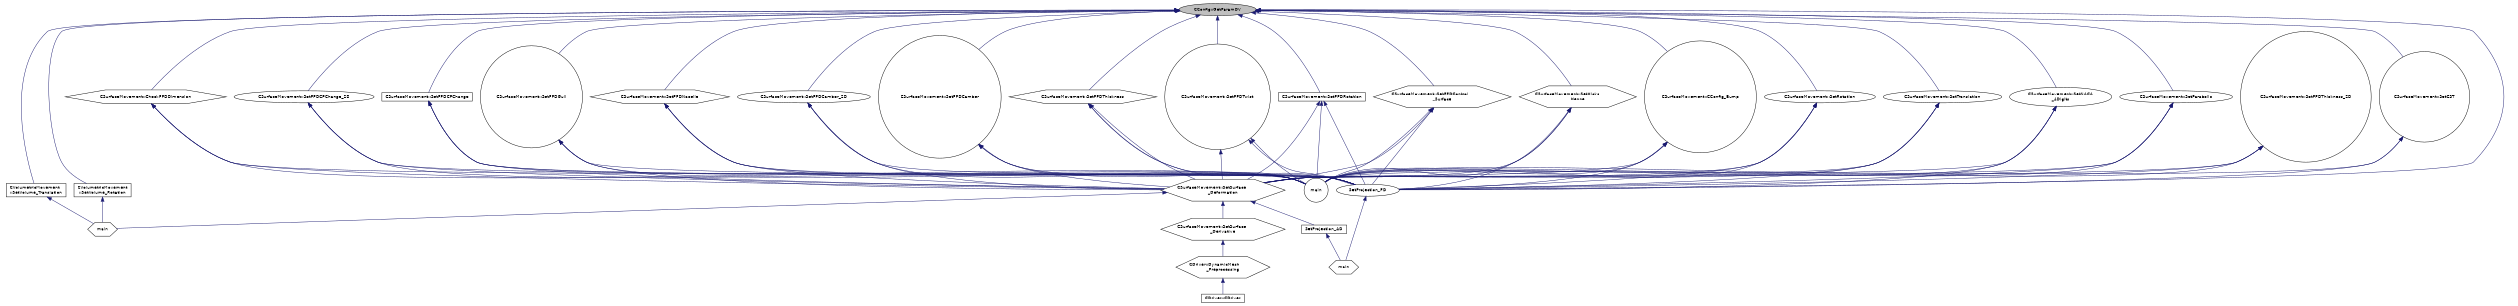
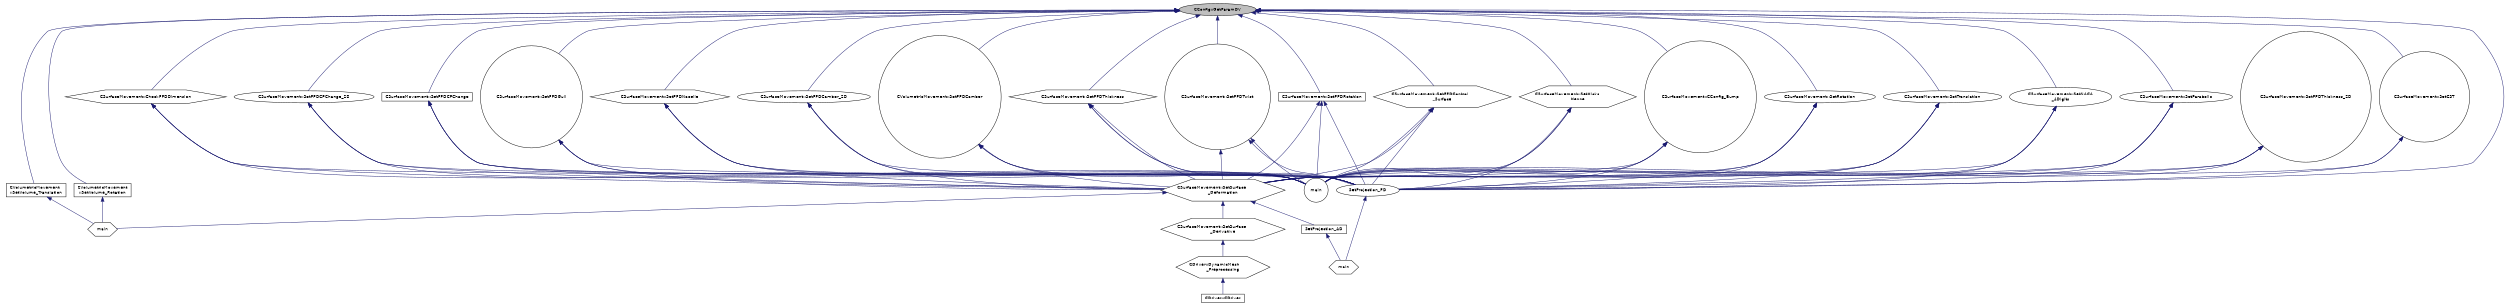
  digraph {
    rankdir=TB
    node [color=black fillcolor=white fontname=Helvetica fontsize=10 shape=hexagon style=filled]
    edge [color=midnightblue dir=back fontname=Helvetica fontsize=10 labelfontname=Helvetica labelfontsize=10 style=solid]
    n1 [fillcolor=grey75 fontcolor=black height=0.2 label="CConfig::GetParamDV" shape=ellipse width=0.4]
    n2 [height=0.2 label="CVolumetricMovement\l::SetVolume_Translation" shape=box width=0.4]
    n3 [height=0.2 label="CVolumetricMovement\l::SetVolume_Rotation" shape=box width=0.4]
    n4 [height=0.2 label="CSurfaceMovement::CheckFFDDimension" width=0.4]
    n5 [height=0.2 label="CSurfaceMovement::SetFFDCPChange_2D" shape=ellipse width=0.4]
    n6 [height=0.2 label="CSurfaceMovement::SetFFDCPChange" shape=box width=0.4]
    n7 [height=0.2 label="CSurfaceMovement::SetFFDGull" shape=circle width=0.4]
    n8 [height=0.2 label="CSurfaceMovement::SetFFDNacelle" width=0.4]
    n9 [height=0.2 label="CSurfaceMovement::SetFFDCamber_2D" shape=ellipse width=0.4]
-   n10 [height=0.2 label="CSurfaceMovement::SetFFDCamber" shape=circle width=0.4]
+   n10 [height=0.2 label="CVolumetricMovement::SetFFDCamber" shape=circle width=0.4]
    n11 [height=0.2 label="CSurfaceMovement::SetFFDThickness" width=0.4]
    n12 [height=0.2 label="CSurfaceMovement::SetFFDTwist" shape=circle width=0.4]
    n13 [height=0.2 label="CSurfaceMovement::SetFFDRotation" shape=box width=0.4]
    n14 [height=0.2 label="CSurfaceMovement::SetFFDControl\l_Surface" width=0.4]
    n15 [height=0.2 label="CSurfaceMovement::SetHicks\lHenne" width=0.4]
    n16 [height=0.2 label="CSurfaceMovement::CConfig_Bump" shape=circle width=0.4]
    n17 [height=0.2 label="CSurfaceMovement::SetCST" shape=circle width=0.4]
    n18 [height=0.2 label="CSurfaceMovement::SetRotation" shape=ellipse width=0.4]
    n19 [height=0.2 label="CSurfaceMovement::SetTranslation" shape=ellipse width=0.4]
    n20 [height=0.2 label="CSurfaceMovement::SetNACA\l_4Digits" shape=ellipse width=0.4]
    n21 [height=0.2 label="CSurfaceMovement::SetParabolic" shape=ellipse width=0.4]
    n22 [height=0.2 label=SetProjection_FD shape=ellipse width=0.4]
    n23 [height=0.2 label=main width=0.4]
    n24 [height=0.2 label="CSurfaceMovement::SetSurface\l_Deformation" width=0.4]
    n25 [height=0.2 label=main shape=circle width=0.4]
    n26 [height=0.2 label="CSurfaceMovement::SetFFDThickness_2D" shape=circle width=0.4]
    n27 [height=0.2 label="CSurfaceMovement::SetSurface\l_Derivative" width=0.4]
    n28 [height=0.2 label=SetProjection_AD shape=box width=0.4]
    n29 [height=0.2 label=main width=0.4]
    n30 [height=0.2 label="CDriver::DynamicMesh\l_Preprocessing" width=0.4]
    n31 [height=0.2 label="CDriver::CDriver" shape=box width=0.4]
    n1 -> n2
    n1 -> n3
    n1 -> n4
    n1 -> n5
    n1 -> n6
    n1 -> n7
    n1 -> n8
    n1 -> n9
    n1 -> n10
    n1 -> n11
    n1 -> n12
    n1 -> n13
    n1 -> n14
    n1 -> n15
    n1 -> n16
    n1 -> n17
    n1 -> n18
    n1 -> n19
    n1 -> n20
    n1 -> n21
    n1 -> n22
    n2 -> n23
    n3 -> n23
    n4 -> n22
    n4 -> n24
    n4 -> n25
    n5 -> n22
    n5 -> n24
    n5 -> n25
    n6 -> n22
    n6 -> n24
    n6 -> n25
    n7 -> n22
    n7 -> n24
    n7 -> n25
    n8 -> n22
    n8 -> n24
    n8 -> n25
    n9 -> n22
    n9 -> n24
    n9 -> n25
    n10 -> n22
    n10 -> n24
    n10 -> n25
    n11 -> n22
    n11 -> n24
    n11 -> n25
    n12 -> n22
    n12 -> n24
    n12 -> n25
    n13 -> n22
    n13 -> n24
    n13 -> n25
    n14 -> n22
    n14 -> n24
    n14 -> n25
    n15 -> n22
    n15 -> n24
    n15 -> n25
    n16 -> n22
    n16 -> n24
    n16 -> n25
    n17 -> n22
    n17 -> n25
    n18 -> n22
    n18 -> n24
    n18 -> n25
    n19 -> n22
    n19 -> n24
    n19 -> n25
    n20 -> n22
    n20 -> n24
    n20 -> n25
    n21 -> n22
    n21 -> n24
    n21 -> n25
    n22 -> n29
    n24 -> n23
    n24 -> n27
    n24 -> n28
    n26 -> n22
    n26 -> n24
    n26 -> n25
    n27 -> n30
    n28 -> n29
    n30 -> n31
  }
